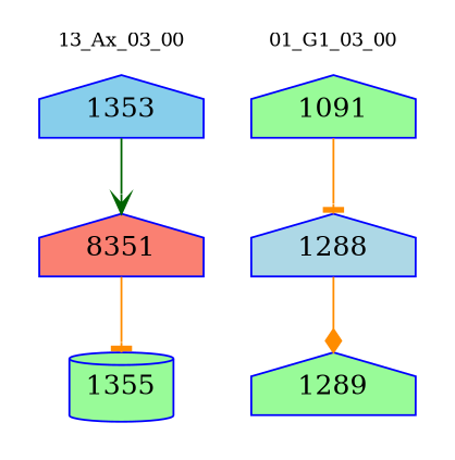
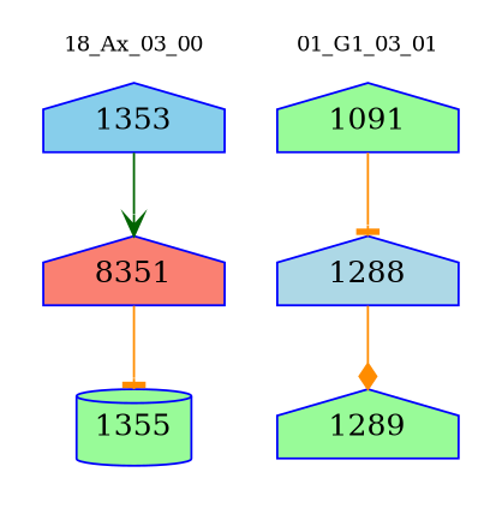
  digraph {
    node [color=blue fillcolor=palegreen shape=house style=filled]
    edge [arrowhead=tee color=darkorange]
    n1 [fillcolor=skyblue label=1353]
    n2 [fillcolor=salmon label=8351]
    n3 [label=1355 shape=cylinder]
    n4 [label=1091]
    n5 [fillcolor=lightblue label=1288]
    n6 [label=1289]
    subgraph cluster_1 {
      color=white
      fontsize=10
-     label="13_Ax_03_00"
+     label="18_Ax_03_00"
      n1
      n2
      n3
    }
    subgraph cluster_2 {
      color=white
      fontsize=10
-     label="01_G1_03_00"
+     label="01_G1_03_01"
      n4
      n5
      n6
    }
    n1 -> n2 [arrowhead=vee color=darkgreen]
    n2 -> n3
    n4 -> n5
    n5 -> n6 [arrowhead=diamond]
  }
